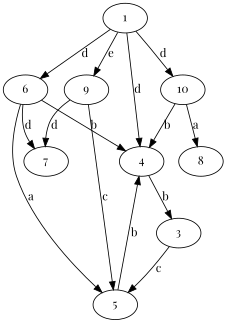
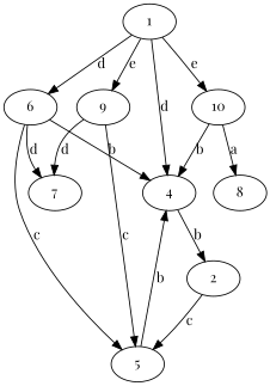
  strict digraph {
    fontname="Playfair Display"
    node [fontname="Playfair Display"]
    edge [fontname="Playfair Display"]
    1
    6
    9
    10
    4
    7
    5
    n8 [label=8]
-   3
+   3 [label=2]
    1 -> 6 [label=d]
    1 -> 9 [label=e]
-   1 -> 10 [label=d]
+   1 -> 10 [label=e]
    1 -> 4 [label=d]
    6 -> 4 [label=b]
    6 -> 7 [label=d]
-   6 -> 5 [label=a]
+   6 -> 5 [label=c]
    9 -> 7 [label=d]
    9 -> 5 [label=c]
    10 -> 4 [label=b]
    10 -> n8 [label=a]
    4 -> 3 [label=b]
    5 -> 4 [label=b]
    3 -> 5 [label=c]
  }
